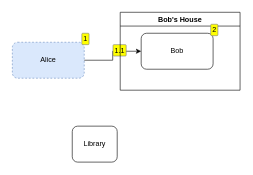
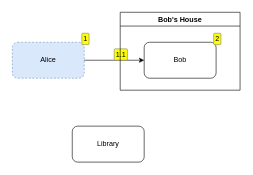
  <mxCell id="0" />
  <mxCell id="1" parent="0" />
  <mxCell id="2" value="Alice" style="rounded=1;whiteSpace=wrap;html=1;fillColor=#dae8fc;strokeColor=#6c8ebf;enumerate=1;dashed=1;" parent="1" vertex="1"><mxGeometry x="20" y="70" width="120" height="60" as="geometry" /></mxCell>
  <mxCell id="3" style="edgeStyle=orthogonalEdgeStyle;rounded=0;orthogonalLoop=1;jettySize=auto;html=1;enumerate=1;enumerateValue=1.1;" parent="1" source="2" target="6" edge="1"><mxGeometry relative="1" as="geometry" /></mxCell>
- <mxCell id="4" value="Library" style="rounded=1;whiteSpace=wrap;html=1;" parent="1" vertex="1"><mxGeometry x="120" y="210" width="75" height="60" as="geometry" /></mxCell>
+ <mxCell id="4" value="Library" style="rounded=1;whiteSpace=wrap;html=1;" parent="1" vertex="1"><mxGeometry x="120" y="210" width="120" height="60" as="geometry" /></mxCell>
  <mxCell id="5" value="Bob's House" style="swimlane;" parent="1" vertex="1"><mxGeometry x="200" y="20" width="200" height="130" as="geometry" /></mxCell>
- <mxCell id="6" value="Bob" style="rounded=1;whiteSpace=wrap;html=1;enumerate=1;" parent="5" vertex="1"><mxGeometry x="35" y="35" width="120" height="60" as="geometry" /></mxCell>
+ <mxCell id="6" value="Bob" style="rounded=1;whiteSpace=wrap;html=1;enumerate=1;" parent="5" vertex="1"><mxGeometry x="40" y="50" width="120" height="60" as="geometry" /></mxCell>
